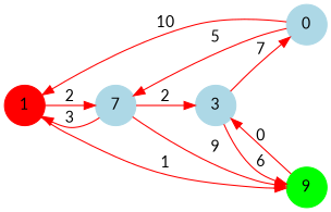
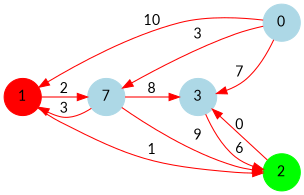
  digraph {
    fontname=Lato
    rankdir=LR
    node [color=lightblue fontname=Lato shape=circle style=filled]
    edge [color=red fontname=Lato]
    1 [color=red]
    0
    n3 [label=7]
-   2 [color=green label=9]
+   2 [color=green]
    3
    1 -> n3 [label=2]
    1 -> 2 [label=1]
    0 -> 1 [label=10]
-   0 -> n3 [label=5]
+   0 -> n3 [label=3]
    n3 -> 1 [label=3]
    n3 -> 2 [label=9]
-   n3 -> 3 [label=2]
+   n3 -> 3 [label=8]
    2 -> 3 [label=0]
-   3 -> 0 [label=7]
+   0 -> 3 [label=7]
    3 -> 2 [label=6]
  }
